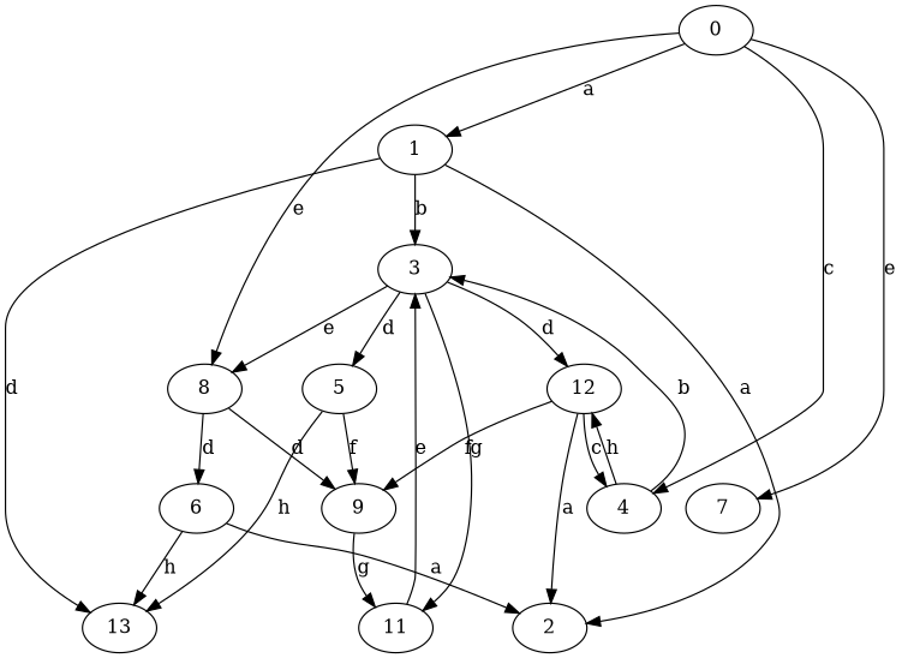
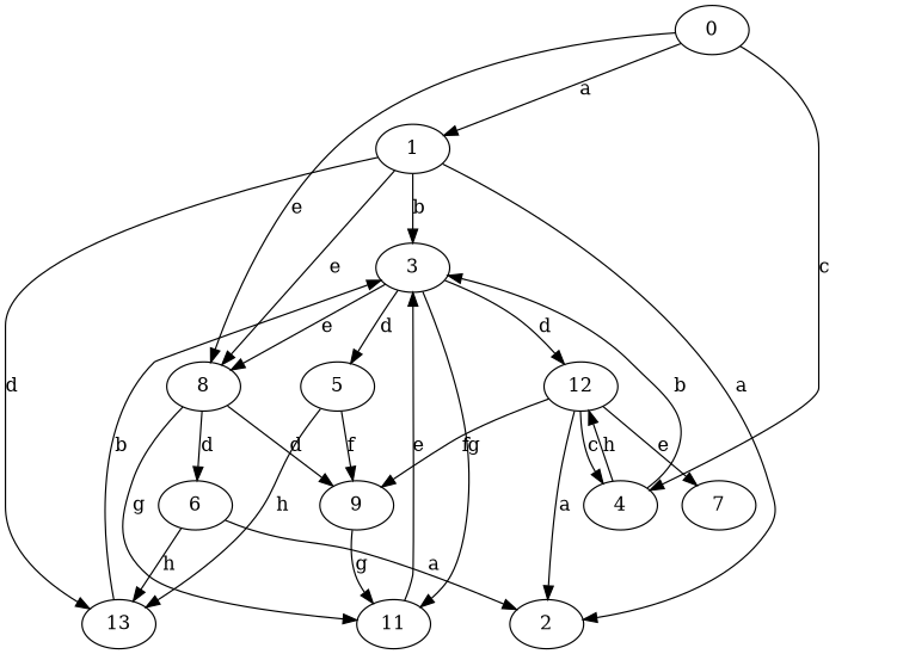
  strict digraph {
    1
    2
    3
    8
    13
    5
    11
    12
    9
    6
    4
    0
    7
    1 -> 2 [label=a]
    1 -> 3 [label=b]
+   1 -> 8 [label=e]
    1 -> 13 [label=d]
    3 -> 8 [label=e]
    3 -> 5 [label=d]
    3 -> 11 [label=g]
    3 -> 12 [label=d]
+   8 -> 11 [label=g]
    8 -> 9 [label=d]
    8 -> 6 [label=d]
+   13 -> 3 [label=b]
    5 -> 13 [label=h]
    5 -> 9 [label=f]
    11 -> 3 [label=e]
    12 -> 2 [label=a]
    12 -> 9 [label=f]
    12 -> 4 [label=c]
    9 -> 11 [label=g]
    6 -> 2 [label=a]
    6 -> 13 [label=h]
    4 -> 3 [label=b]
    4 -> 12 [label=h]
    0 -> 1 [label=a]
    0 -> 8 [label=e]
    0 -> 4 [label=c]
-   0 -> 7 [label=e]
+   12 -> 7 [label=e]
  }
